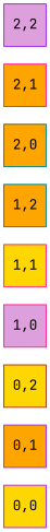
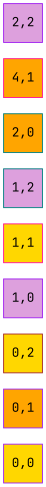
  graph {
    rankdir=LR
    fontname="JetBrains Mono"
    node [fixedsize=true shape=square style=filled fillcolor=orange color=purple fontname="JetBrains Mono"]
    "0,0" [height=0.6 width=0.6 fillcolor=gold]
    "0,1" [height=0.6 width=0.6]
    "0,2" [height=0.6 width=0.6 fillcolor=gold color=brown]
-   "1,0" [height=0.6 width=0.6 fillcolor=plum color=deeppink]
+   "1,0" [height=0.6 width=0.6 fillcolor=plum]
    "1,1" [fillcolor=gold height=0.6 width=0.6 color=deeppink]
-   "1,2" [height=0.6 width=0.6 color=teal]
+   "1,2" [height=0.6 width=0.6 fillcolor=plum color=teal]
    "2,0" [height=0.6 width=0.6 color=teal]
-   "2,1" [height=0.6 width=0.6 color=deeppink]
+   "2,1" [height=0.6 width=0.6 color=deeppink label="4,1"]
    "2,2" [height=0.6 width=0.6 fillcolor=plum]
  }
